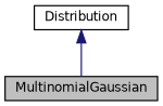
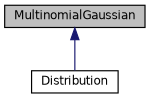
  digraph {
    node [color=black fontname=Helvetica fontsize=10 shape=record style=filled]
    n1 [fillcolor=grey75 fontcolor=black height=0.2 label=MultinomialGaussian width=0.4]
    n2 [fillcolor=white height=0.2 label=Distribution width=0.4]
-   n2 -> n1 [color=midnightblue dir=back fontname=Helvetica fontsize=10 labelfontname=Helvetica labelfontsize=10 style=solid]
+   n1 -> n2 [color=midnightblue dir=back fontname=Helvetica fontsize=10 labelfontname=Helvetica labelfontsize=10 style=solid]
  }
